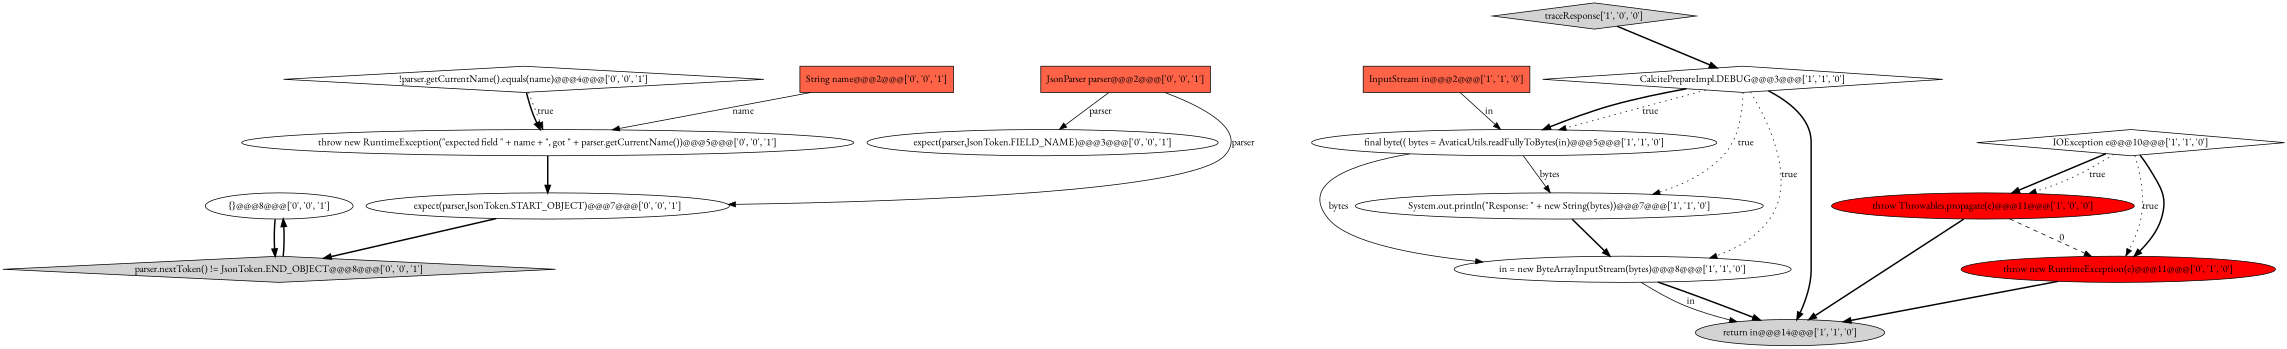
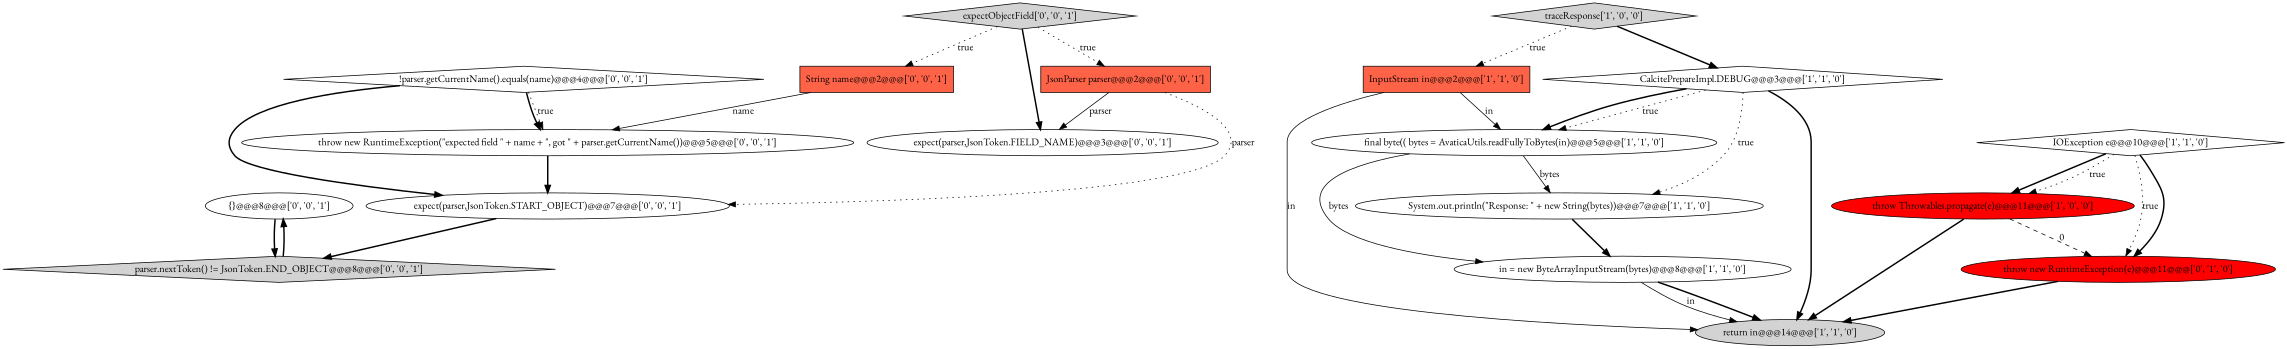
  digraph {
    fontname="EB Garamond"
    node [fillcolor=white fontname="EB Garamond" shape=ellipse style=filled]
    edge [fontname="EB Garamond" style=bold]
    n1 [label="{}@@@8@@@['0', '0', '1']"]
    n2 [fillcolor=lightgray label="parser.nextToken() != JsonToken.END_OBJECT@@@8@@@['0', '0', '1']" shape=diamond]
    n3 [label="expect(parser,JsonToken.FIELD_NAME)@@@3@@@['0', '0', '1']"]
    n4 [label="!parser.getCurrentName().equals(name)@@@4@@@['0', '0', '1']" shape=diamond]
    n5 [label="throw new RuntimeException(\"expected field \" + name + \", got \" + parser.getCurrentName())@@@5@@@['0', '0', '1']"]
    n6 [label="expect(parser,JsonToken.START_OBJECT)@@@7@@@['0', '0', '1']"]
    n7 [label="System.out.println(\"Response: \" + new String(bytes))@@@7@@@['1', '1', '0']"]
    n8 [label="in = new ByteArrayInputStream(bytes)@@@8@@@['1', '1', '0']"]
    n9 [fillcolor=tomato label="String name@@@2@@@['0', '0', '1']" shape=box]
    n10 [fillcolor=tomato label="JsonParser parser@@@2@@@['0', '0', '1']" shape=box]
    n11 [fillcolor=tomato label="InputStream in@@@2@@@['1', '1', '0']" shape=box]
    n12 [fillcolor=lightgray label="return in@@@14@@@['1', '1', '0']"]
    n13 [label="final byte(( bytes = AvaticaUtils.readFullyToBytes(in)@@@5@@@['1', '1', '0']"]
    n14 [label="CalcitePrepareImpl.DEBUG@@@3@@@['1', '1', '0']" shape=diamond]
    n15 [fillcolor=red label="throw Throwables.propagate(e)@@@11@@@['1', '0', '0']"]
    n16 [fillcolor=red label="throw new RuntimeException(e)@@@11@@@['0', '1', '0']"]
    n17 [fillcolor=lightgray label="traceResponse['1', '0', '0']" shape=diamond]
+   n18 [fillcolor=lightgray label="expectObjectField['0', '0', '1']" shape=diamond]
    n19 [label="IOException e@@@10@@@['1', '1', '0']" shape=diamond]
    n1 -> n2
    n2 -> n1
    n4 -> n5
    n4 -> n5 [label=true style=dotted]
+   n4 -> n6
    n5 -> n6
    n6 -> n2
    n7 -> n8
    n8 -> n12 [label=in style=solid]
    n8 -> n12
    n9 -> n5 [label=name style=solid]
    n10 -> n3 [label=parser style=solid]
-   n10 -> n6 [label=parser style=solid]
+   n10 -> n6 [label=parser style=dotted]
+   n11 -> n12 [label=in style=solid]
    n11 -> n13 [label=in style=solid]
    n13 -> n7 [label=bytes style=solid]
    n13 -> n8 [label=bytes style=solid]
    n14 -> n7 [label=true style=dotted]
-   n14 -> n8 [label=true style=dotted]
    n14 -> n12
    n14 -> n13
    n14 -> n13 [label=true style=dotted]
    n15 -> n12
    n15 -> n16 [label=0 style=dashed]
    n16 -> n12
+   n17 -> n11 [label=true style=dotted]
    n17 -> n14
+   n18 -> n3
+   n18 -> n9 [label=true style=dotted]
+   n18 -> n10 [label=true style=dotted]
    n19 -> n15
    n19 -> n15 [label=true style=dotted]
    n19 -> n16 [label=true style=dotted]
    n19 -> n16
  }
